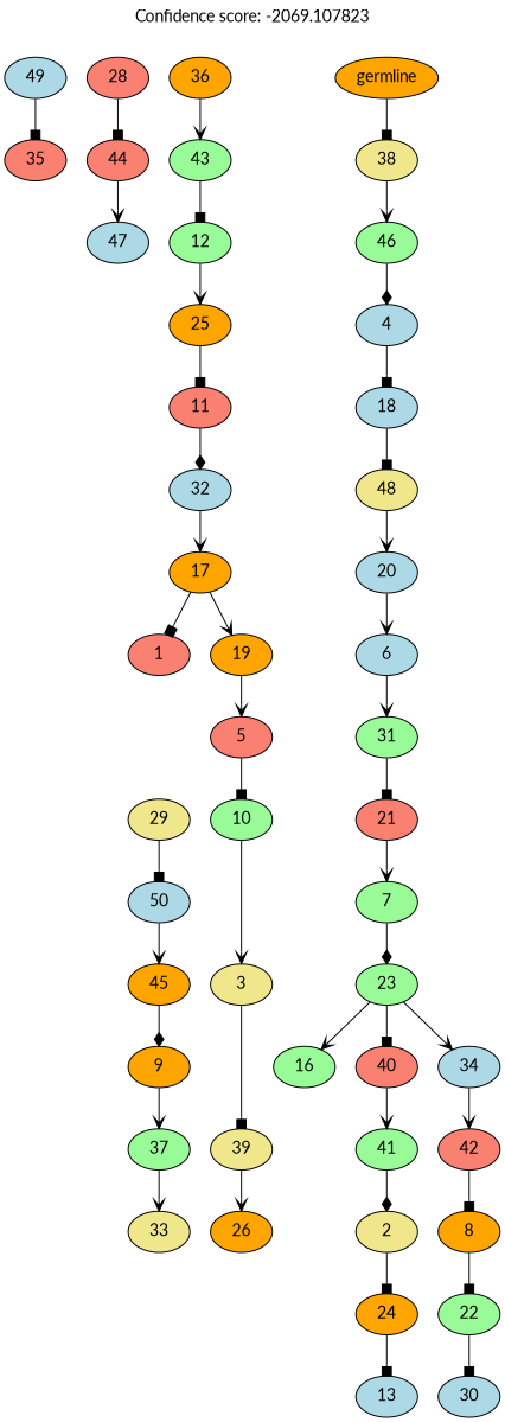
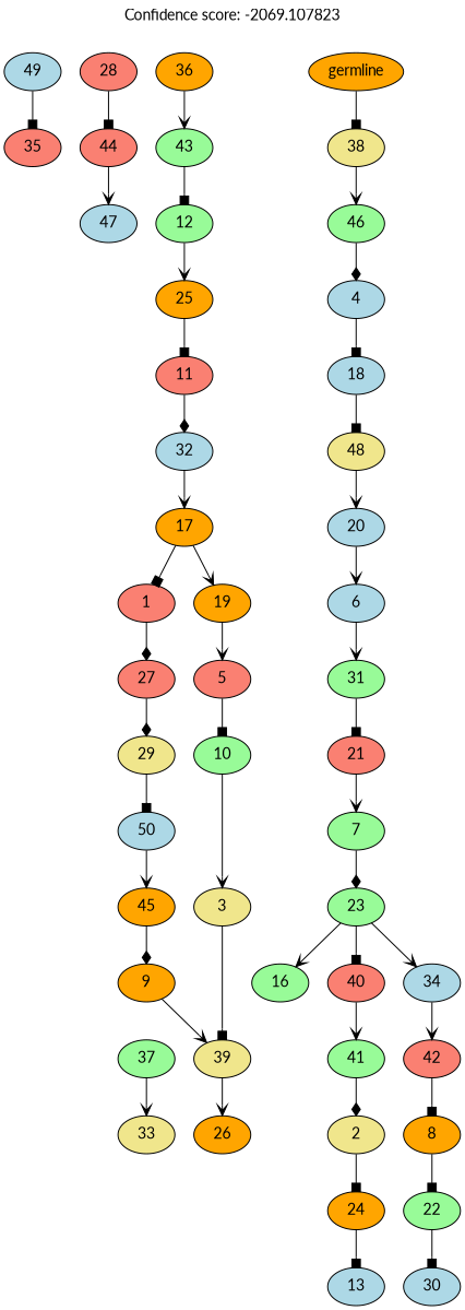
  digraph {
    fontname=Lato
    label="Confidence score: -2069.107823"
    labelloc=t
    node [fillcolor=lightblue fontname=Lato style=filled]
    edge [arrowhead=vee fontname=Lato]
    n1 [label=49]
    n2 [fillcolor=salmon label=35]
    n3 [fillcolor=salmon label=44]
    n4 [label=47]
    n5 [fillcolor=salmon label=28]
    n6 [fillcolor=palegreen label=37]
    n7 [fillcolor=khaki label=33]
    n8 [fillcolor=orange label=9]
    n9 [fillcolor=orange label=45]
    n10 [label=50]
    n11 [fillcolor=khaki label=29]
+   n12 [fillcolor=salmon label=27]
    n13 [fillcolor=salmon label=1]
    n14 [fillcolor=khaki label=39]
    n15 [fillcolor=orange label=26]
    n16 [fillcolor=khaki label=3]
    n17 [fillcolor=palegreen label=10]
    n18 [fillcolor=salmon label=5]
    n19 [fillcolor=orange label=19]
    n20 [fillcolor=orange label=17]
    n21 [label=32]
    n22 [fillcolor=salmon label=11]
    n23 [fillcolor=orange label=25]
    n24 [fillcolor=palegreen label=12]
    n25 [fillcolor=palegreen label=43]
    n26 [fillcolor=orange label=36]
    n27 [fillcolor=palegreen label=16]
    n28 [fillcolor=orange label=24]
    n29 [label=13]
    n30 [fillcolor=khaki label=2]
    n31 [fillcolor=palegreen label=41]
    n32 [fillcolor=salmon label=40]
    n33 [fillcolor=palegreen label=22]
    n34 [label=30]
    n35 [fillcolor=orange label=8]
    n36 [fillcolor=salmon label=42]
    n37 [label=34]
    n38 [fillcolor=palegreen label=23]
    n39 [fillcolor=palegreen label=7]
    n40 [fillcolor=salmon label=21]
    n41 [fillcolor=palegreen label=31]
    n42 [label=6]
    n43 [label=20]
    n44 [fillcolor=khaki label=48]
    n45 [label=18]
    n46 [label=4]
    n47 [fillcolor=palegreen label=46]
    n48 [fillcolor=khaki label=38]
    n49 [fillcolor=orange label=germline]
    n1 -> n2 [arrowhead=box]
    n3 -> n4
    n5 -> n3 [arrowhead=box]
    n6 -> n7
-   n8 -> n6
+   n8 -> n14
    n9 -> n8 [arrowhead=diamond]
    n10 -> n9
    n11 -> n10 [arrowhead=box]
+   n12 -> n11 [arrowhead=diamond]
+   n13 -> n12 [arrowhead=diamond]
    n14 -> n15
    n16 -> n14 [arrowhead=box]
    n17 -> n16
    n18 -> n17 [arrowhead=box]
    n19 -> n18
    n20 -> n13 [arrowhead=box]
    n20 -> n19
    n21 -> n20
    n22 -> n21 [arrowhead=diamond]
    n23 -> n22 [arrowhead=box]
    n24 -> n23
    n25 -> n24 [arrowhead=box]
    n26 -> n25
    n28 -> n29 [arrowhead=box]
    n30 -> n28 [arrowhead=box]
    n31 -> n30 [arrowhead=diamond]
    n32 -> n31
    n33 -> n34 [arrowhead=box]
    n35 -> n33 [arrowhead=box]
    n36 -> n35 [arrowhead=box]
    n37 -> n36
    n38 -> n27
    n38 -> n32 [arrowhead=box]
    n38 -> n37
    n39 -> n38 [arrowhead=diamond]
    n40 -> n39
    n41 -> n40 [arrowhead=box]
    n42 -> n41
    n43 -> n42
    n44 -> n43
    n45 -> n44 [arrowhead=box]
    n46 -> n45 [arrowhead=box]
    n47 -> n46 [arrowhead=diamond]
    n48 -> n47
    n49 -> n48 [arrowhead=box]
  }
